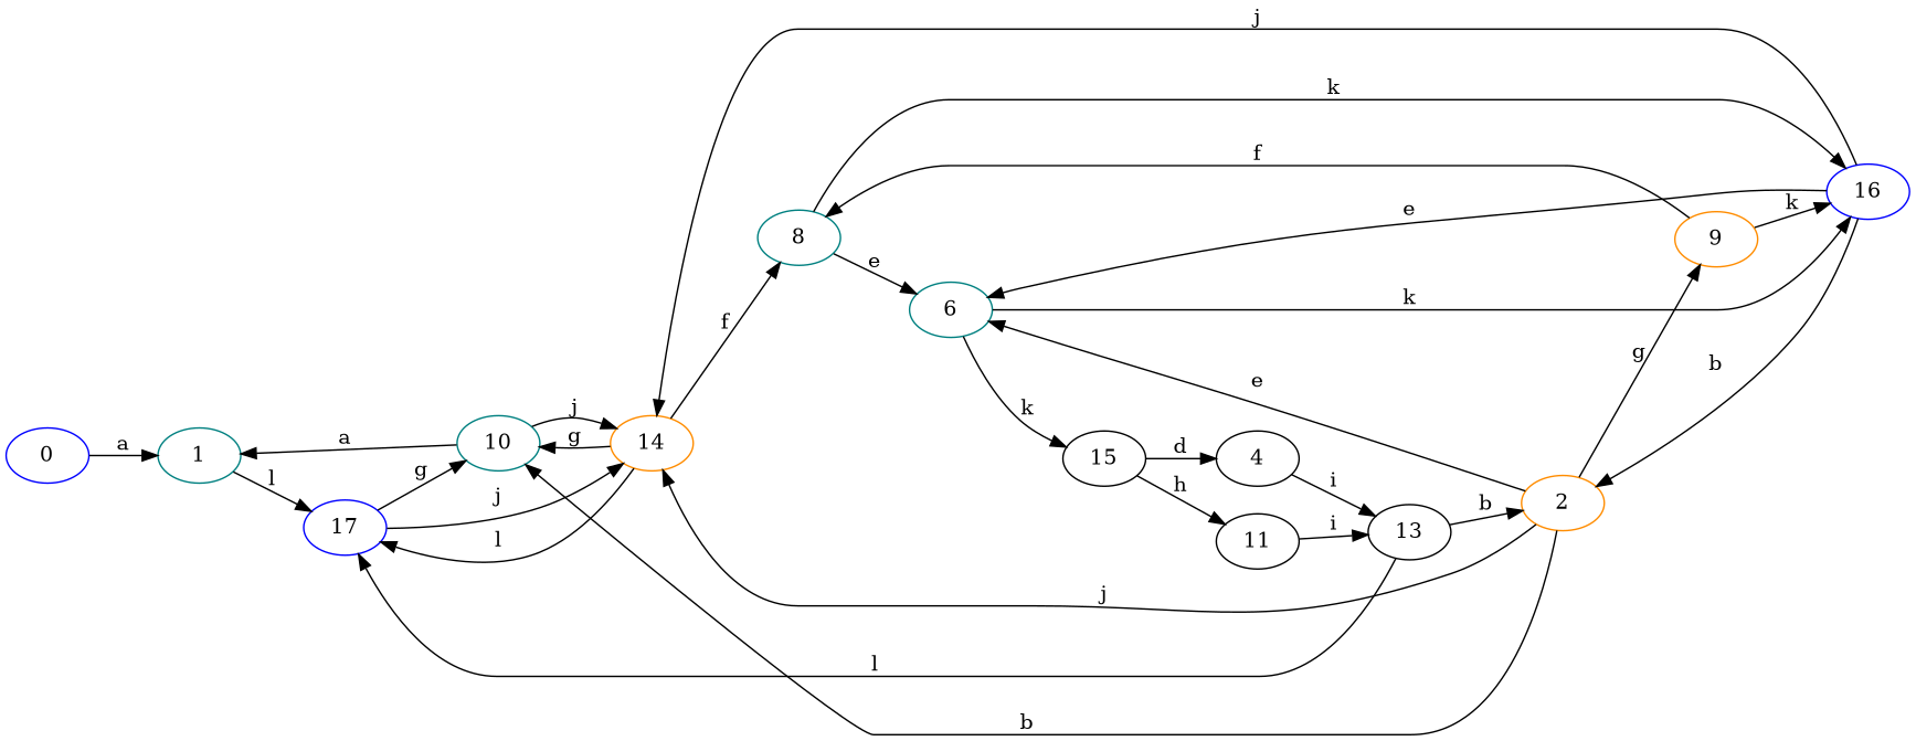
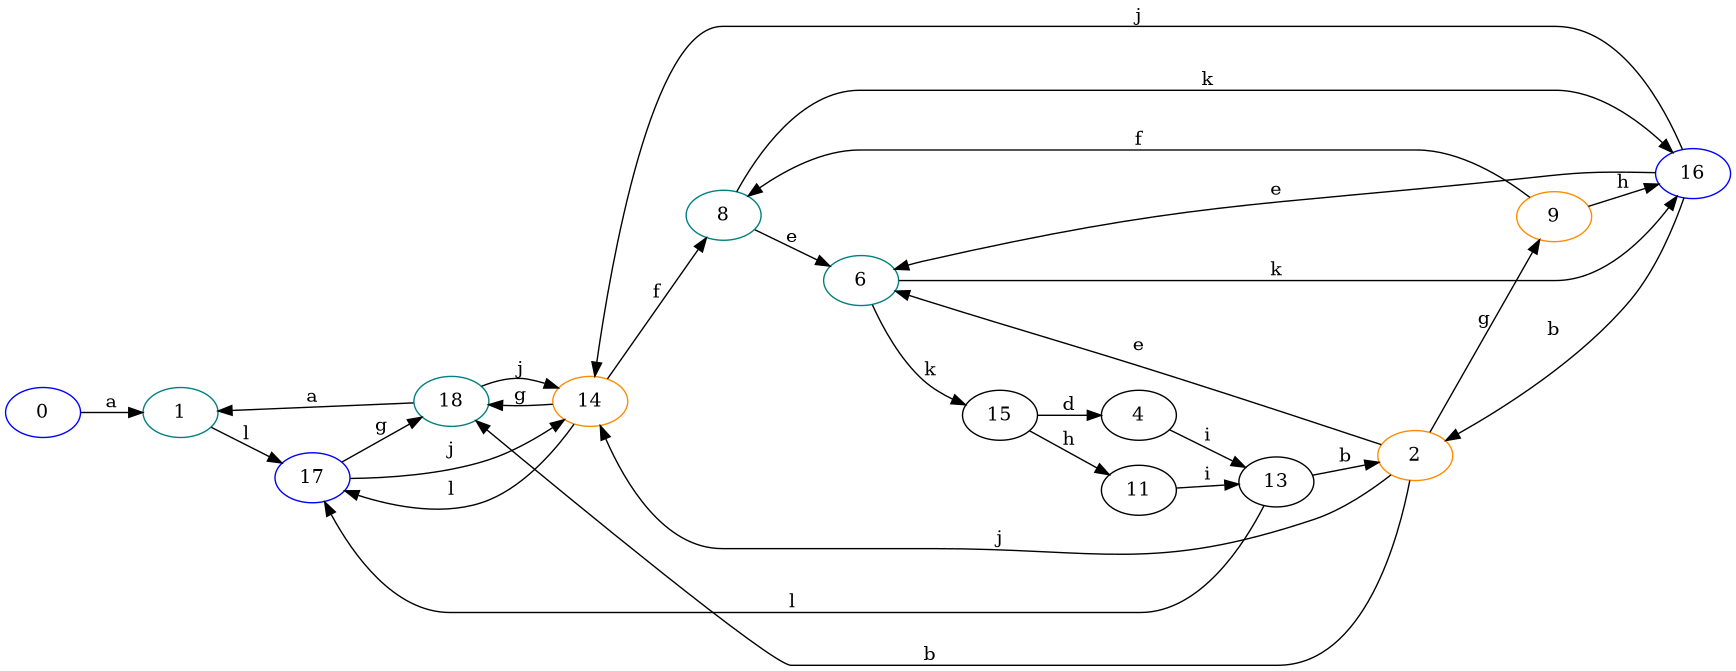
  strict digraph {
    rankdir=LR
    node [color=teal]
    0 [color=blue]
    1
    17 [color=blue]
-   10
+   10 [label=18]
    14 [color=darkorange]
    2 [color=darkorange]
    6
    9 [color=darkorange]
    15 [color=black]
    16 [color=blue]
    8
    4 [color=black]
    13 [color=black]
    11 [color=black]
    0 -> 1 [label=a]
    1 -> 17 [label=l]
    17 -> 10 [label=g]
    17 -> 14 [label=j]
    10 -> 1 [label=a]
    10 -> 14 [label=j]
    14 -> 17 [label=l]
    14 -> 10 [label=g]
    14 -> 8 [label=f]
    2 -> 10 [label=b]
    2 -> 14 [label=j]
    2 -> 6 [label=e]
    2 -> 9 [label=g]
    6 -> 15 [label=k]
    6 -> 16 [label=k]
-   9 -> 16 [label=k]
+   9 -> 16 [label=h]
    9 -> 8 [label=f]
    15 -> 4 [label=d]
    15 -> 11 [label=h]
    16 -> 14 [label=j]
    16 -> 2 [label=b]
    16 -> 6 [label=e]
    8 -> 6 [label=e]
    8 -> 16 [label=k]
    4 -> 13 [label=i]
    13 -> 17 [label=l]
    13 -> 2 [label=b]
    11 -> 13 [label=i]
  }
